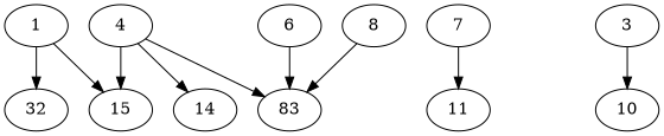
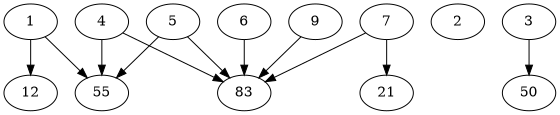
  digraph {
    node [alpha=0.09]
    1 [alpha=0.03 expect_size=49956864]
-   12 [alpha=0.07 expect_size=23785472 label=32]
-   15 [alpha=0.01 expect_size=27087872]
+   12 [alpha=0.07 expect_size=23785472]
+   15 [alpha=0.01 expect_size=27087872 label=55]
+   2 [alpha=0.20 expect_size=37199872]
    3 [alpha=0.17 expect_size=47777792]
-   10 [alpha=0.08 expect_size=5839872]
+   10 [alpha=0.08 expect_size=5839872 label=50]
    4 [alpha=0.05 expect_size=5397504]
    n8 [alpha=0.12 expect_size=22980608 label=83]
-   14 [expect_size=15389696]
+   5 [expect_size=15321088]
    6 [alpha=0.06 expect_size=31603712]
    7 [expect_size=16249856]
-   11 [alpha=0.06 expect_size=15959040]
-   8 [alpha=0.06 expect_size=21590016]
+   11 [alpha=0.06 expect_size=15959040 label=21]
+   8 [alpha=0.06 expect_size=21590016 label=9]
    1 -> 12
    1 -> 15
    3 -> 10
    4 -> 15
    4 -> n8
-   4 -> 14
+   5 -> 15
+   5 -> n8
    6 -> n8
+   7 -> n8
    7 -> 11
    8 -> n8
  }
